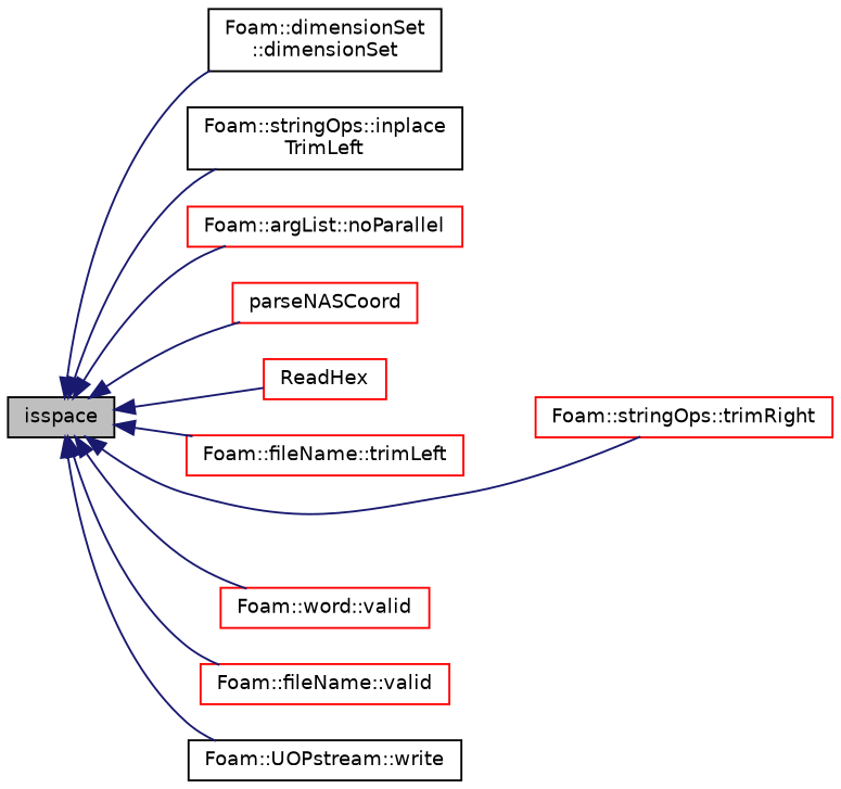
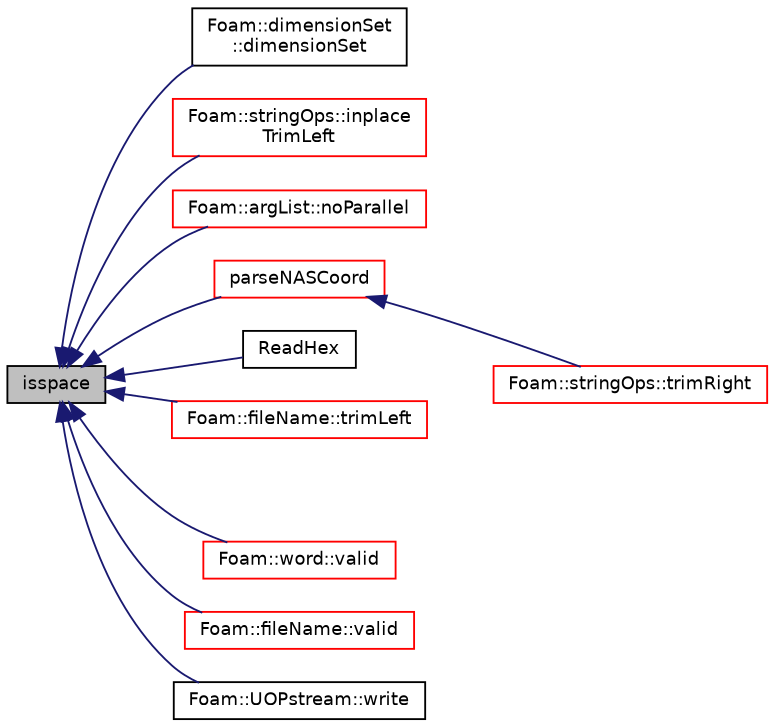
  digraph {
    rankdir=LR
    node [color=red fontname=Helvetica fontsize=10 shape=record]
    edge [color=midnightblue dir=back fontname=Helvetica fontsize=10 labelfontname=Helvetica labelfontsize=10 style=solid]
    n1 [color=black fillcolor=grey75 fontcolor=black height=0.2 label=isspace style=filled width=0.4]
    n2 [color=black height=0.2 label="Foam::dimensionSet\l::dimensionSet" width=0.4]
-   n3 [color=black height=0.2 label="Foam::stringOps::inplace\lTrimLeft" width=0.4]
+   n3 [height=0.2 label="Foam::stringOps::inplace\lTrimLeft" width=0.4]
    n4 [height=0.2 label="Foam::argList::noParallel" width=0.4]
    n5 [height=0.2 label=parseNASCoord width=0.4]
-   n6 [height=0.2 label=ReadHex width=0.4]
+   n6 [color=black height=0.2 label=ReadHex width=0.4]
    n7 [height=0.2 label="Foam::fileName::trimLeft" width=0.4]
    n8 [height=0.2 label="Foam::stringOps::trimRight" width=0.4]
    n9 [height=0.2 label="Foam::word::valid" width=0.4]
    n10 [height=0.2 label="Foam::fileName::valid" width=0.4]
    n11 [color=black height=0.2 label="Foam::UOPstream::write" width=0.4]
    n1 -> n2
    n1 -> n3
    n1 -> n4
    n1 -> n5
    n1 -> n6
    n1 -> n7
-   n1 -> n8
+   n5 -> n8
    n1 -> n9
    n1 -> n10
    n1 -> n11
  }
